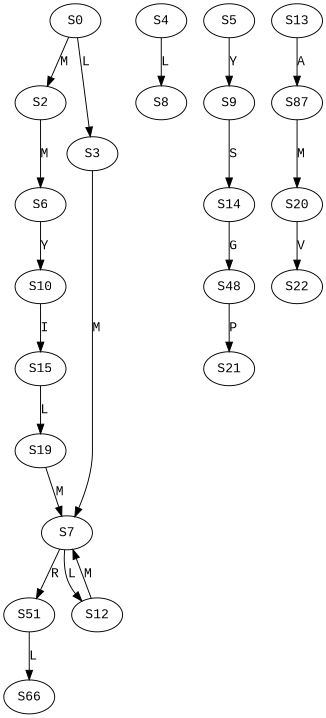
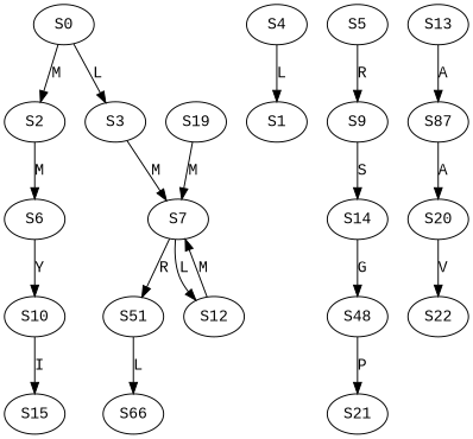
  strict digraph {
    fontname="Liberation Mono"
    node [fontname="Liberation Mono"]
    edge [fontname="Liberation Mono"]
    S0
    S2
    S3
    S6
    S7
    S4
-   S8
+   S8 [label=S1]
    S5
    S9
    S10
    n11 [label=S51]
    S12
    S14
    S15
    n15 [label=S66]
    n16 [label=S87]
    S13
    n18 [label=S48]
    S19
    S20
    S21
    S22
    S0 -> S2 [label=M]
    S0 -> S3 [label=L]
    S2 -> S6 [label=M]
    S3 -> S7 [label=M]
    S6 -> S10 [label=Y]
    S7 -> n11 [label=R]
    S7 -> S12 [label=L]
    S4 -> S8 [label=L]
-   S5 -> S9 [label=Y]
+   S5 -> S9 [label=R]
    S9 -> S14 [label=S]
    S10 -> S15 [label=I]
    n11 -> n15 [label=L]
    S12 -> S7 [label=M]
    S14 -> n18 [label=G]
-   S15 -> S19 [label=L]
-   n16 -> S20 [label=M]
+   n16 -> S20 [label=A]
    S13 -> n16 [label=A]
    n18 -> S21 [label=P]
    S19 -> S7 [label=M]
    S20 -> S22 [label=V]
  }
